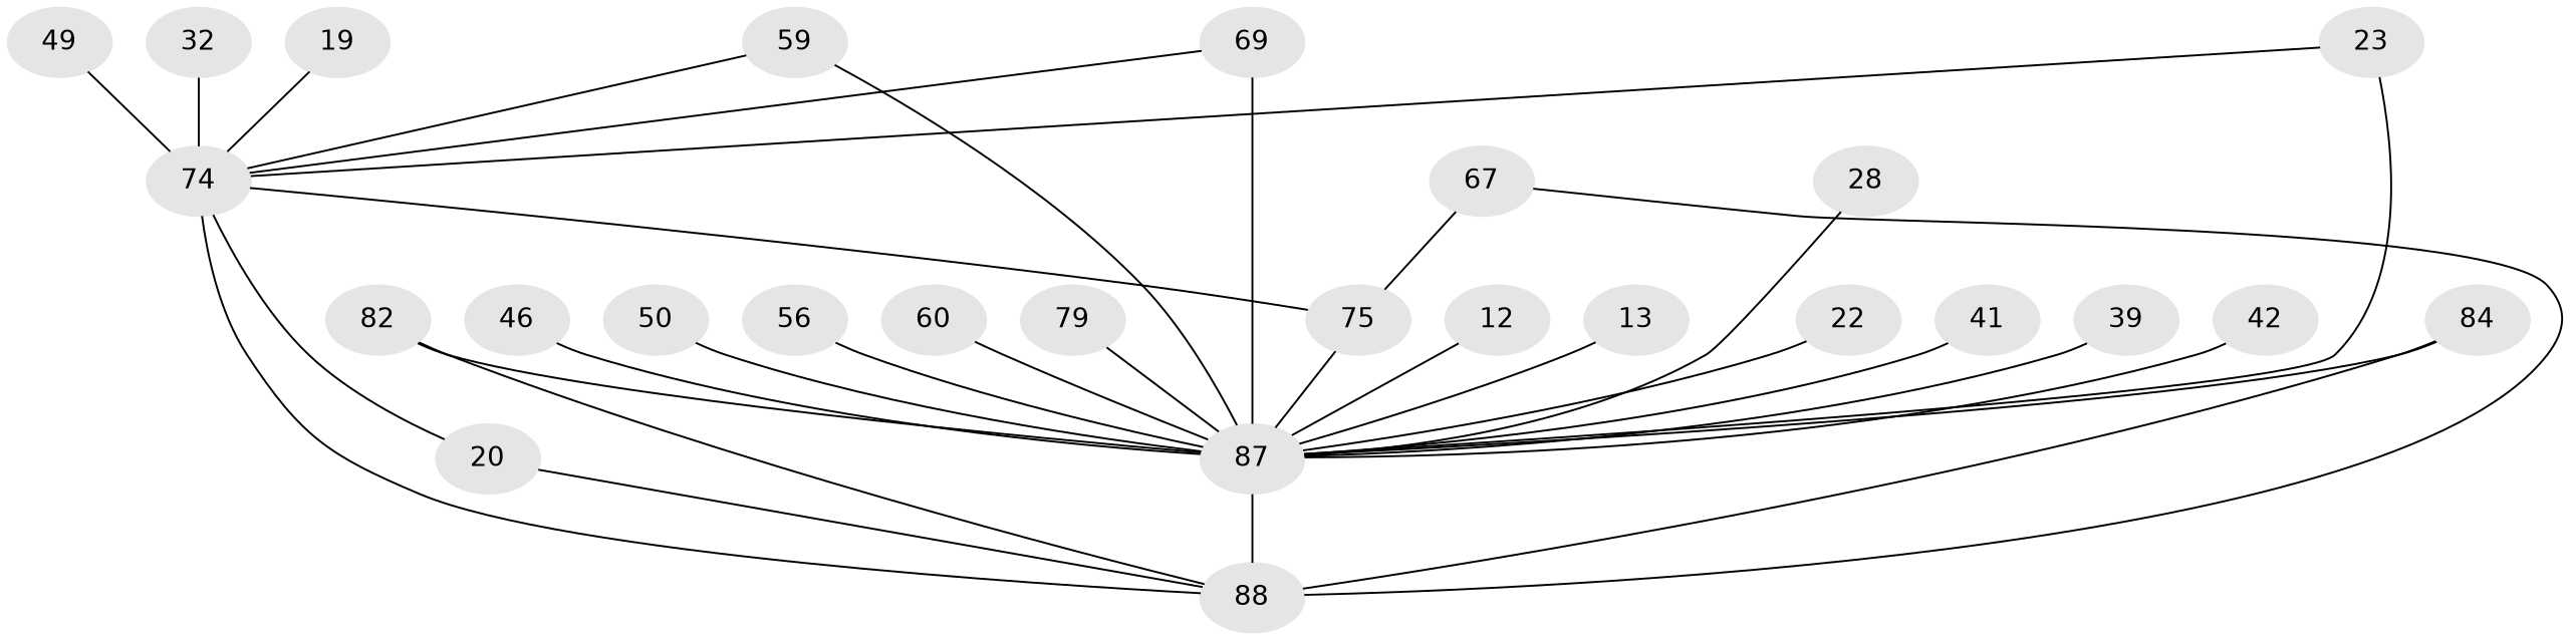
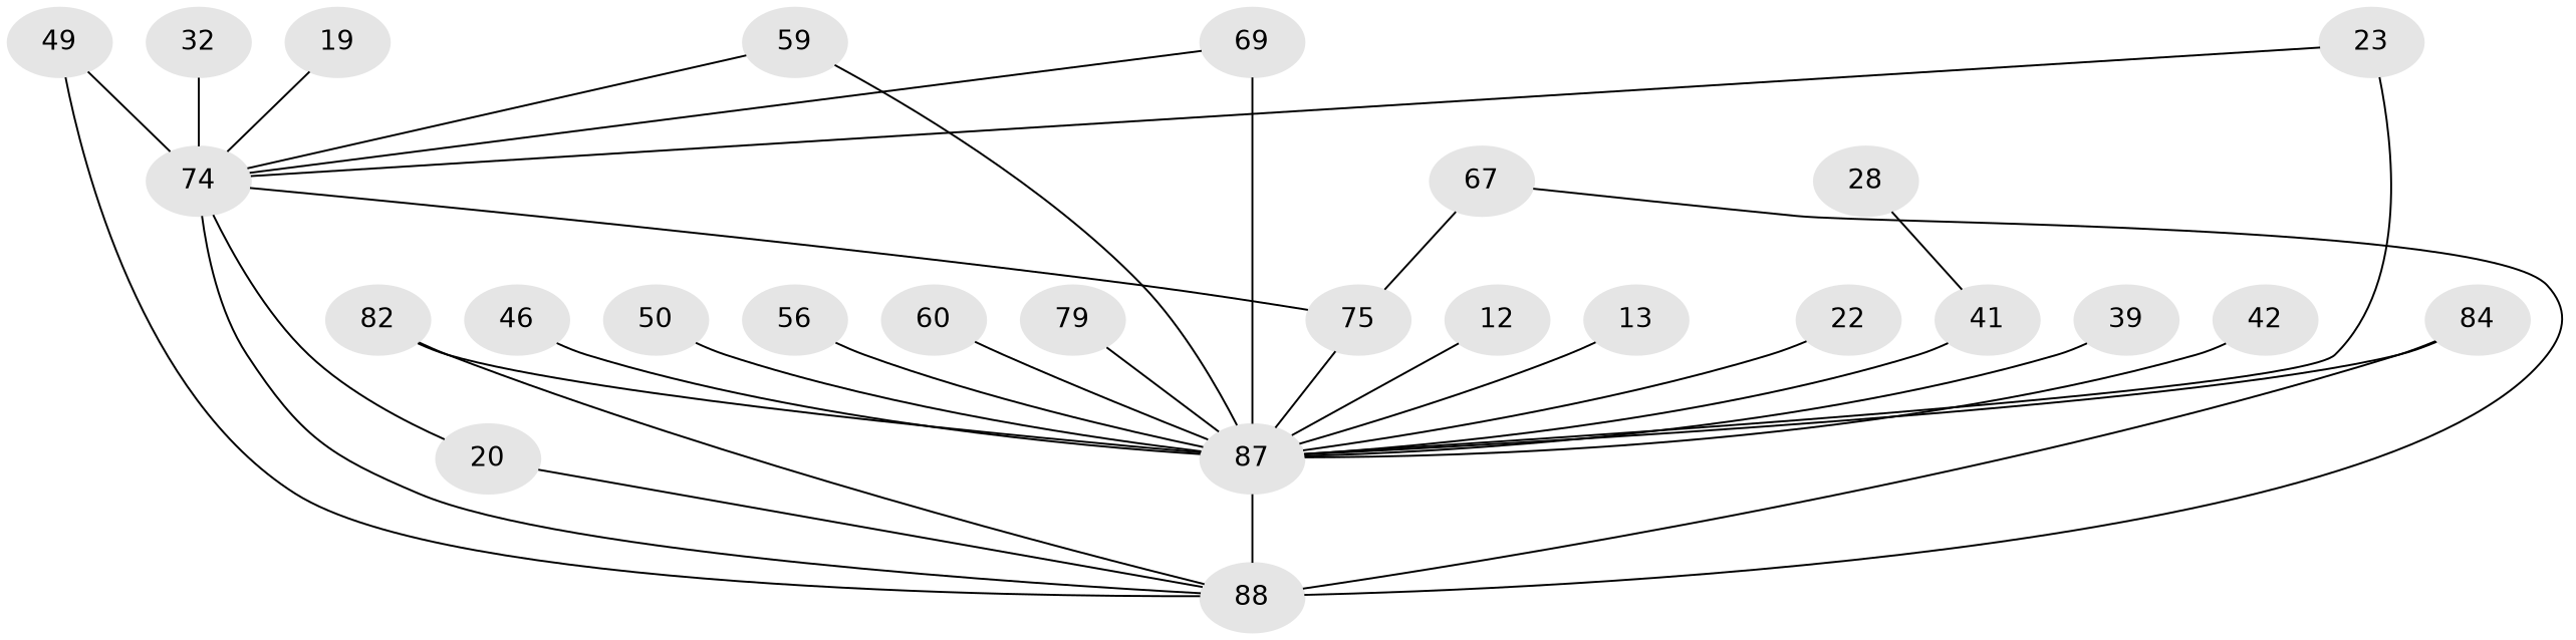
  graph {
    fontname="DejaVu Sans"
    node [color=gray90 fontname="DejaVu Sans" style=filled]
    edge [fontname="DejaVu Sans"]
    87 [super="+72+76+17+54+55+58"]
    88 [super="+35+81+68+78+77+86"]
    12
    13
    74 [super="+10+57"]
    75 [super="+62+51+64+71+30"]
    n7 [label=20]
    19
    22
    23
    28
    32
    39
    41 [super="+29"]
    42
    46
    49
    50 [super="+11"]
    56
    59
    60
    67
    69 [super="+63+66"]
    79
    82
    84
    87 -- 88 [weight=24]
    12 -- 87 [weight=2]
    13 -- 87
    74 -- 88 [weight=18]
    74 -- 75 [weight=7]
    74 -- n7
    75 -- 87 [weight=3]
    n7 -- 88
    19 -- 74 [weight=2]
    22 -- 87
    23 -- 87 [weight=23]
    23 -- 74 [weight=2]
-   28 -- 87
+   28 -- 41
    32 -- 74 [weight=2]
    39 -- 87 [weight=2]
    41 -- 87 [weight=3]
    42 -- 87
    46 -- 87 [weight=2]
+   49 -- 88
    49 -- 74
    50 -- 87 [weight=3]
    56 -- 87 [weight=2]
    59 -- 87
    59 -- 74
    60 -- 87 [weight=2]
    67 -- 88
    67 -- 75
    69 -- 87 [weight=8]
    69 -- 74
    79 -- 87 [weight=2]
    82 -- 87
    82 -- 88
    84 -- 87
    84 -- 88
  }
